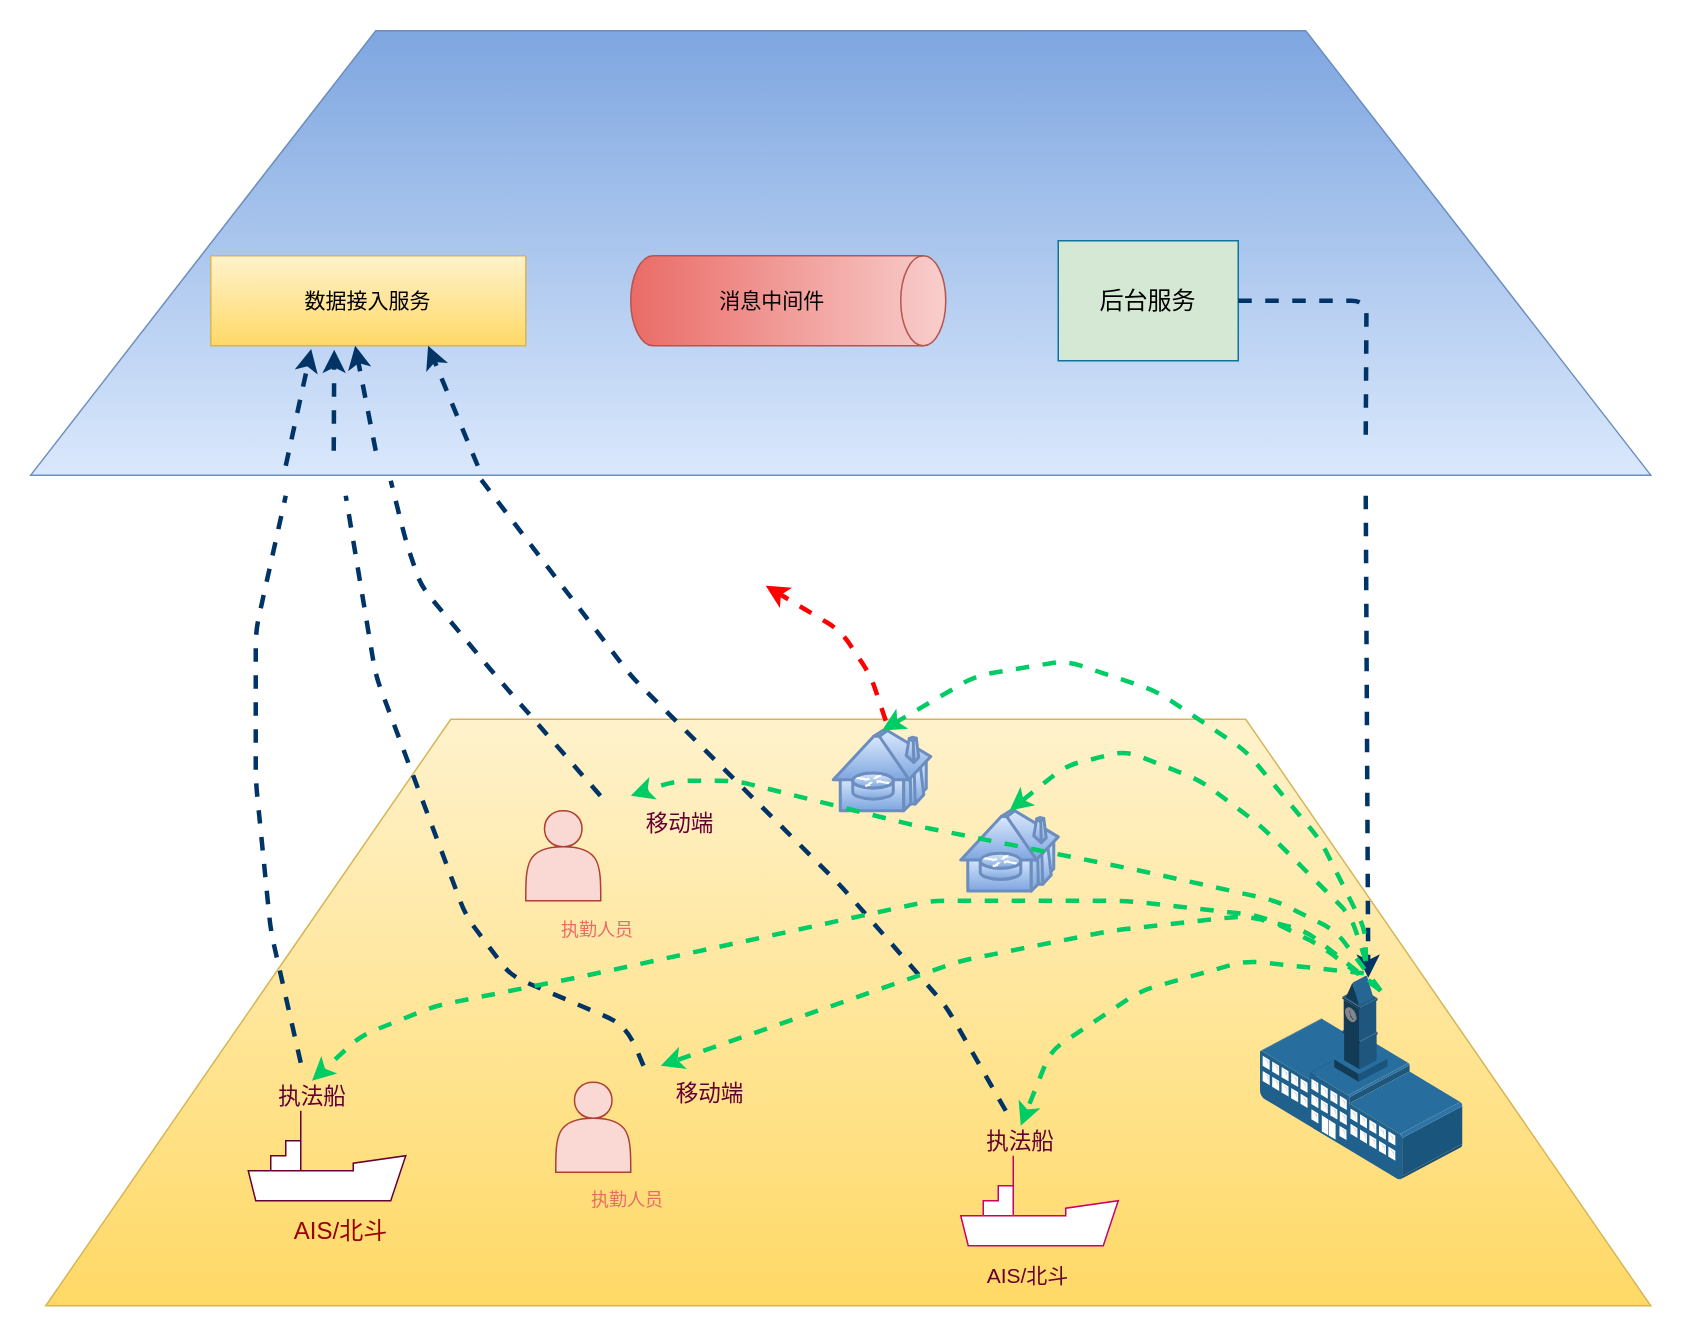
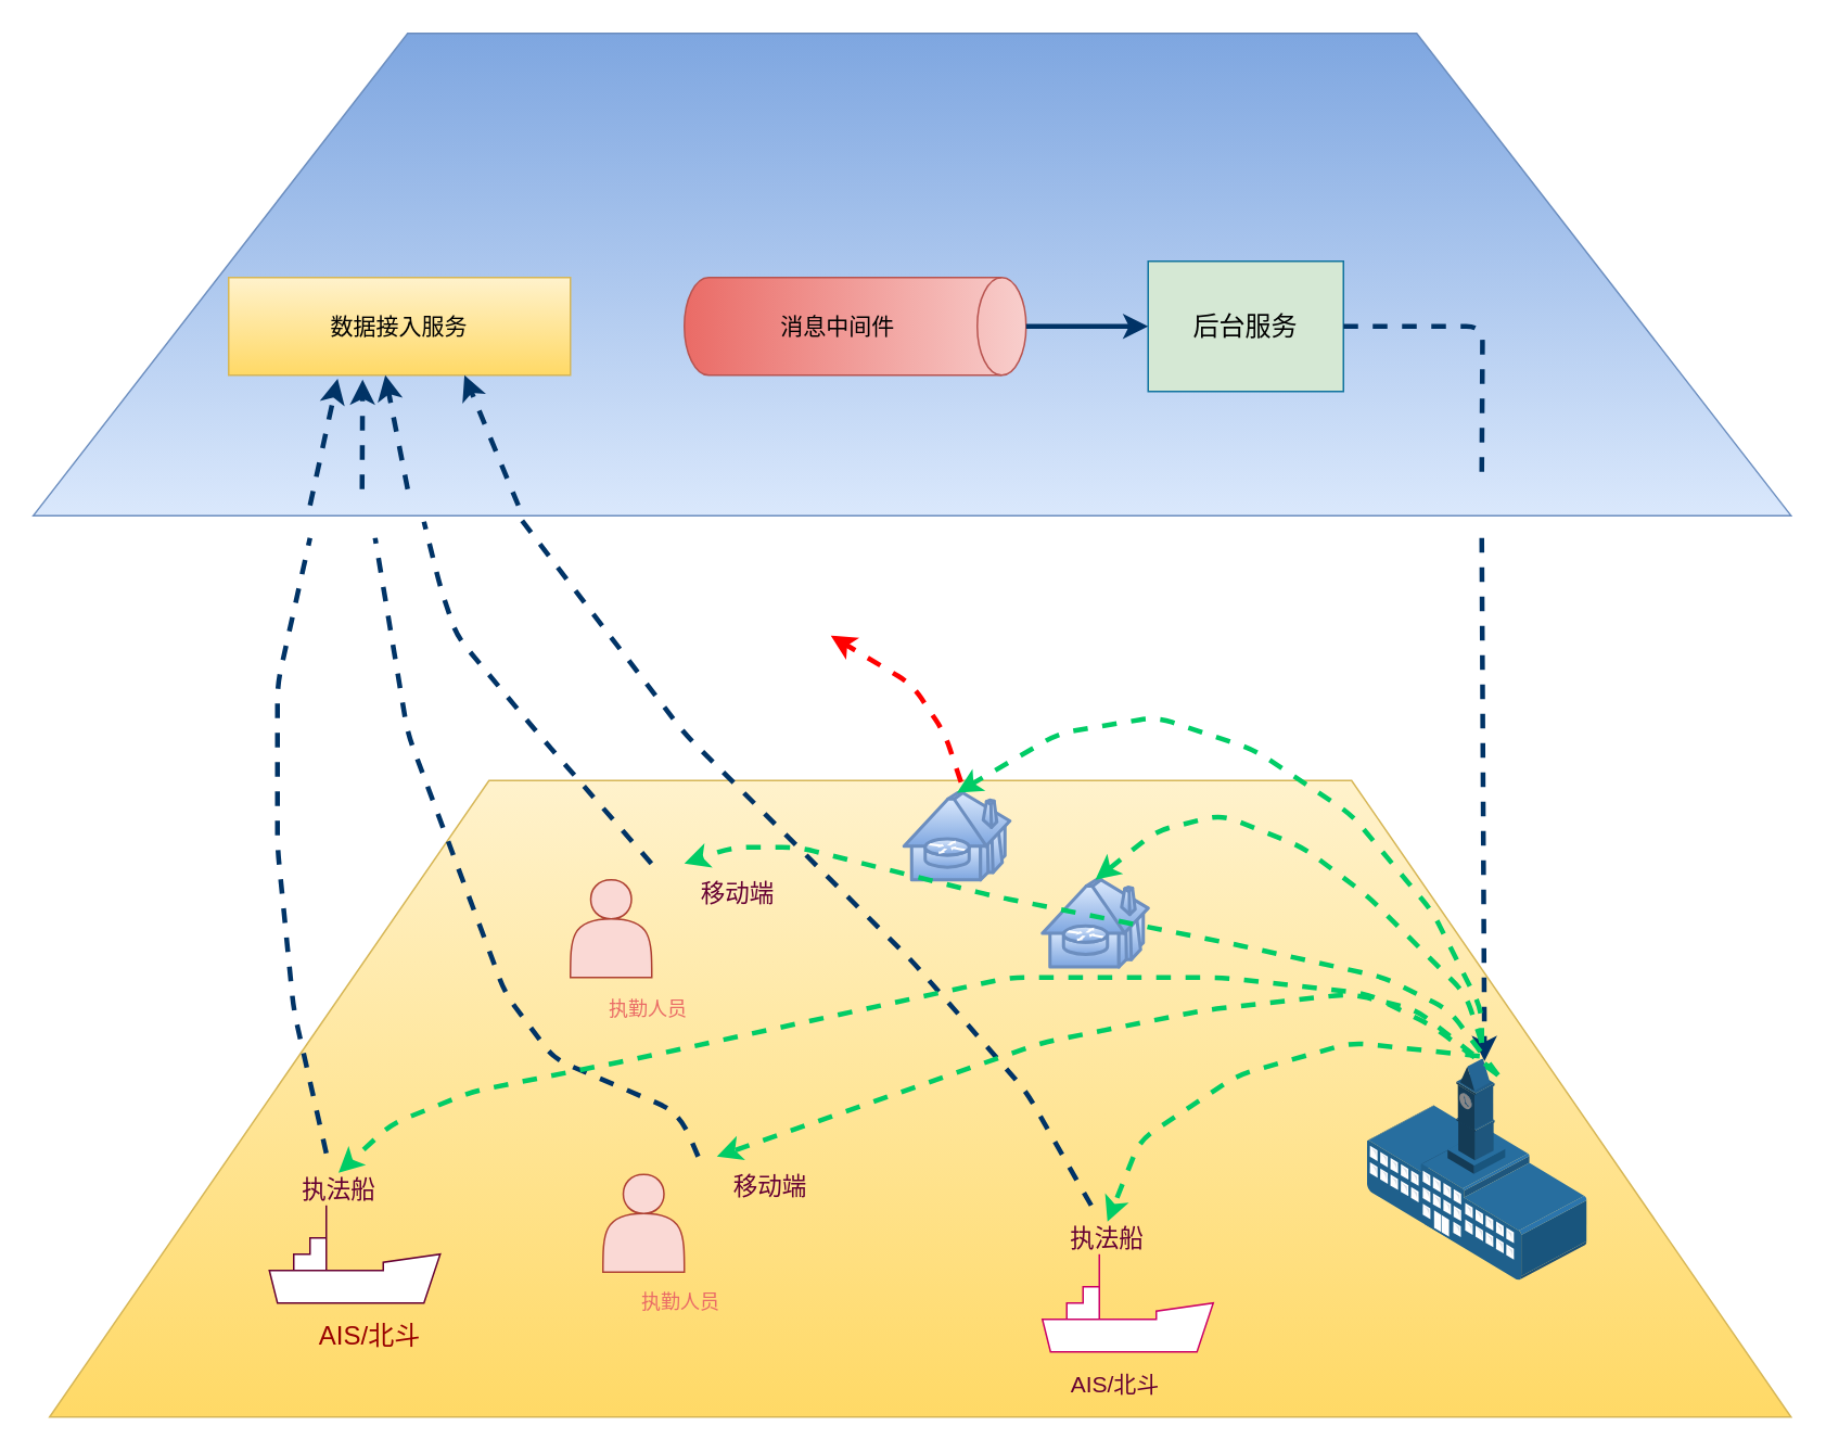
  <mxCell id="0" />
  <mxCell id="1" parent="0" />
  <mxCell id="2" value="" style="shape=trapezoid;perimeter=trapezoidPerimeter;whiteSpace=wrap;html=1;fixedSize=1;fontSize=14;size=230;fillColor=#dae8fc;strokeColor=#6c8ebf;gradientColor=#7ea6e0;gradientDirection=north;" vertex="1" parent="1"><mxGeometry x="20" y="20" width="1080" height="296.25" as="geometry" /></mxCell>
  <mxCell id="3" value="" style="shape=trapezoid;perimeter=trapezoidPerimeter;whiteSpace=wrap;html=1;fixedSize=1;fontSize=14;size=270;fillColor=#fff2cc;strokeColor=#d6b656;gradientColor=#ffd966;" vertex="1" parent="1"><mxGeometry x="30" y="479" width="1070" height="391" as="geometry" /></mxCell>
  <mxCell id="4" value="" style="verticalLabelPosition=bottom;outlineConnect=0;align=center;dashed=0;html=1;verticalAlign=top;shape=mxgraph.pid.misc.ship;strokeColor=#660033;" vertex="1" parent="1"><mxGeometry x="165" y="740" width="105" height="60" as="geometry" /></mxCell>
  <mxCell id="5" value="" style="verticalLabelPosition=bottom;outlineConnect=0;align=center;dashed=0;html=1;verticalAlign=top;shape=mxgraph.pid.misc.ship;strokeColor=#CC0066;" vertex="1" parent="1"><mxGeometry x="640" y="770" width="105" height="60" as="geometry" /></mxCell>
  <mxCell id="6" value="数据接入服务" style="rounded=0;whiteSpace=wrap;html=1;fontSize=14;fillColor=#fff2cc;strokeColor=#d6b656;gradientDirection=south;gradientColor=#ffd966;" vertex="1" parent="1"><mxGeometry x="140" y="170" width="210" height="60" as="geometry" /></mxCell>
  <mxCell id="7" value="执法船" style="text;html=1;strokeColor=none;fillColor=none;align=center;verticalAlign=middle;whiteSpace=wrap;rounded=0;fontSize=15;fontColor=#660033;" vertex="1" parent="1"><mxGeometry x="182.5" y="720" width="50" height="20" as="geometry" /></mxCell>
  <mxCell id="8" value="AIS/北斗" style="text;html=1;strokeColor=none;fillColor=none;align=center;verticalAlign=middle;whiteSpace=wrap;rounded=0;fontSize=16;fontColor=#990000;" vertex="1" parent="1"><mxGeometry x="182.5" y="810" width="87.5" height="20" as="geometry" /></mxCell>
  <mxCell id="9" value="&amp;nbsp;消息中间件" style="shape=cylinder3;whiteSpace=wrap;html=1;boundedLbl=1;backgroundOutline=1;size=15;fontSize=14;strokeColor=#b85450;gradientColor=#ea6b66;direction=south;fillColor=#f8cecc;rotation=0;" vertex="1" parent="1"><mxGeometry x="420" y="170" width="210" height="60" as="geometry" /></mxCell>
  <mxCell id="10" value="AIS/北斗" style="text;html=1;strokeColor=none;fillColor=none;align=center;verticalAlign=middle;whiteSpace=wrap;rounded=0;fontSize=14;fontColor=#660033;" vertex="1" parent="1"><mxGeometry x="655" y="840" width="60" height="20" as="geometry" /></mxCell>
  <mxCell id="11" value="执法船" style="text;html=1;strokeColor=none;fillColor=none;align=center;verticalAlign=middle;whiteSpace=wrap;rounded=0;fontSize=15;fontColor=#660033;" vertex="1" parent="1"><mxGeometry x="655" y="750" width="50" height="20" as="geometry" /></mxCell>
  <mxCell id="12" value="" style="group" vertex="1" connectable="0" parent="1"><mxGeometry x="350" y="530" width="127.5" height="100" as="geometry" /></mxCell>
  <mxCell id="13" value="执勤人员" style="text;html=1;strokeColor=none;fillColor=none;align=center;verticalAlign=middle;whiteSpace=wrap;rounded=0;fontColor=#EA6B66;" vertex="1" parent="12"><mxGeometry x="17.5" y="80" width="60" height="20" as="geometry" /></mxCell>
  <mxCell id="14" value="" style="group" vertex="1" connectable="0" parent="12"><mxGeometry width="127.5" height="70" as="geometry" /></mxCell>
  <mxCell id="15" value="移动端" style="text;html=1;strokeColor=none;fillColor=none;align=center;verticalAlign=middle;whiteSpace=wrap;rounded=0;fontSize=15;fontColor=#660033;" vertex="1" parent="14"><mxGeometry x="77.5" y="7.5" width="50" height="20" as="geometry" /></mxCell>
  <mxCell id="16" value="" style="shape=actor;whiteSpace=wrap;html=1;fillColor=#fad9d5;strokeColor=#ae4132;" vertex="1" parent="14"><mxGeometry y="10" width="50" height="60" as="geometry" /></mxCell>
  <mxCell id="17" value="" style="shape=image;html=1;verticalAlign=top;verticalLabelPosition=bottom;labelBackgroundColor=#ffffff;imageAspect=0;aspect=fixed;image=https://cdn2.iconfinder.com/data/icons/kitchen-appliances-computers-and-electronics/32/Appliances-06-128.png;gradientColor=#ffffff;fontColor=#EA6B66;" vertex="1" parent="14"><mxGeometry x="41" width="35" height="35" as="geometry" /></mxCell>
  <mxCell id="18" value="" style="group" vertex="1" connectable="0" parent="1"><mxGeometry x="370" y="710" width="127.5" height="100" as="geometry" /></mxCell>
  <mxCell id="19" value="执勤人员" style="text;html=1;strokeColor=none;fillColor=none;align=center;verticalAlign=middle;whiteSpace=wrap;rounded=0;fontColor=#EA6B66;" vertex="1" parent="18"><mxGeometry x="17.5" y="80" width="60" height="20" as="geometry" /></mxCell>
  <mxCell id="20" value="移动端" style="text;html=1;strokeColor=none;fillColor=none;align=center;verticalAlign=middle;whiteSpace=wrap;rounded=0;fontSize=15;fontColor=#660033;" vertex="1" parent="18"><mxGeometry x="77.5" y="7.5" width="50" height="20" as="geometry" /></mxCell>
  <mxCell id="21" value="" style="shape=actor;whiteSpace=wrap;html=1;fillColor=#fad9d5;strokeColor=#ae4132;" vertex="1" parent="18"><mxGeometry y="11" width="50" height="60" as="geometry" /></mxCell>
  <mxCell id="22" value="" style="shape=image;html=1;verticalAlign=top;verticalLabelPosition=bottom;labelBackgroundColor=#ffffff;imageAspect=0;aspect=fixed;image=https://cdn2.iconfinder.com/data/icons/kitchen-appliances-computers-and-electronics/32/Appliances-06-128.png;gradientColor=#ffffff;fontColor=#EA6B66;" vertex="1" parent="18"><mxGeometry x="41" width="35" height="35" as="geometry" /></mxCell>
  <mxCell id="23" value="" style="points=[];aspect=fixed;html=1;align=center;shadow=0;dashed=0;image;image=img/lib/allied_telesis/buildings/School_Building.svg;fontSize=14;fontColor=#0F0C0E;strokeColor=#CC0066;fillColor=none;gradientColor=#ffffff;" vertex="1" parent="1"><mxGeometry x="840" y="650" width="135" height="136.47" as="geometry" /></mxCell>
  <mxCell id="24" value="后台服务" style="rounded=0;whiteSpace=wrap;html=1;fontSize=16;strokeColor=#10739e;fillColor=#d5e8d4;" vertex="1" parent="1"><mxGeometry x="705" y="160" width="120" height="80" as="geometry" /></mxCell>
  <mxCell id="25" value="" style="shape=image;html=1;verticalAlign=top;verticalLabelPosition=bottom;labelBackgroundColor=#ffffff;imageAspect=0;aspect=fixed;image=https://cdn1.iconfinder.com/data/icons/innovation-technology-2/512/tech_0011-128.png;fontSize=16;fontColor=#0F0C0E;strokeColor=#CC0066;fillColor=none;gradientColor=#ffffff;" vertex="1" parent="1"><mxGeometry x="410" y="310" width="128" height="128" as="geometry" /></mxCell>
  <mxCell id="26" value="" style="endArrow=none;html=1;dashed=1;fontSize=16;fontColor=#0F0C0E;strokeColor=#003366;strokeWidth=3;" edge="1" parent="1"><mxGeometry width="50" height="50" relative="1" as="geometry"><mxPoint x="200" y="708" as="sourcePoint" /><mxPoint x="190" y="330" as="targetPoint" /><Array as="points"><mxPoint x="180" y="620" /><mxPoint x="170" y="520" /><mxPoint x="170" y="420" /></Array></mxGeometry></mxCell>
  <mxCell id="27" value="" style="endArrow=classic;html=1;dashed=1;fontSize=16;fontColor=#0F0C0E;strokeColor=#003366;strokeWidth=3;entryX=0.319;entryY=1.037;entryDx=0;entryDy=0;entryPerimeter=0;" edge="1" parent="1" target="6"><mxGeometry width="50" height="50" relative="1" as="geometry"><mxPoint x="190" y="310" as="sourcePoint" /><mxPoint x="160" y="360" as="targetPoint" /></mxGeometry></mxCell>
  <mxCell id="28" value="" style="endArrow=none;html=1;dashed=1;fontSize=16;fontColor=#0F0C0E;strokeColor=#003366;strokeWidth=3;" edge="1" parent="1"><mxGeometry width="50" height="50" relative="1" as="geometry"><mxPoint x="670" y="740" as="sourcePoint" /><mxPoint x="320" y="319" as="targetPoint" /><Array as="points"><mxPoint x="630" y="670" /><mxPoint x="560" y="590" /><mxPoint x="420" y="450" /></Array></mxGeometry></mxCell>
  <mxCell id="29" value="" style="endArrow=classic;html=1;dashed=1;fontSize=16;fontColor=#0F0C0E;strokeColor=#003366;strokeWidth=3;entryX=0.69;entryY=1;entryDx=0;entryDy=0;entryPerimeter=0;" edge="1" parent="1" target="6"><mxGeometry width="50" height="50" relative="1" as="geometry"><mxPoint x="318" y="310" as="sourcePoint" /><mxPoint x="294" y="240" as="targetPoint" /></mxGeometry></mxCell>
  <mxCell id="30" value="" style="endArrow=none;html=1;dashed=1;fontSize=16;fontColor=#0F0C0E;strokeColor=#003366;strokeWidth=3;exitX=0.25;exitY=0;exitDx=0;exitDy=0;" edge="1" parent="1" source="17"><mxGeometry width="50" height="50" relative="1" as="geometry"><mxPoint x="380" y="530" as="sourcePoint" /><mxPoint x="260" y="320" as="targetPoint" /><Array as="points"><mxPoint x="330" y="450" /><mxPoint x="280" y="390" /><mxPoint x="270" y="360" /></Array></mxGeometry></mxCell>
  <mxCell id="31" value="" style="endArrow=classic;html=1;dashed=1;fontSize=16;fontColor=#0F0C0E;strokeColor=#003366;strokeWidth=3;" edge="1" parent="1"><mxGeometry width="50" height="50" relative="1" as="geometry"><mxPoint x="250" y="300" as="sourcePoint" /><mxPoint x="236.25" y="230" as="targetPoint" /><Array as="points" /></mxGeometry></mxCell>
  <mxCell id="32" value="" style="endArrow=none;html=1;dashed=1;fontSize=16;fontColor=#0F0C0E;strokeColor=#003366;strokeWidth=3;exitX=0.5;exitY=0;exitDx=0;exitDy=0;" edge="1" parent="1" source="22"><mxGeometry width="50" height="50" relative="1" as="geometry"><mxPoint x="90" y="440" as="sourcePoint" /><mxPoint x="230" y="330" as="targetPoint" /><Array as="points"><mxPoint x="420" y="690" /><mxPoint x="410" y="680" /><mxPoint x="340" y="650" /><mxPoint x="310" y="610" /><mxPoint x="250" y="450" /></Array></mxGeometry></mxCell>
  <mxCell id="33" value="" style="endArrow=classic;html=1;dashed=1;fontSize=16;fontColor=#0F0C0E;strokeColor=#003366;strokeWidth=3;entryX=0.392;entryY=1.044;entryDx=0;entryDy=0;entryPerimeter=0;" edge="1" parent="1" target="6"><mxGeometry width="50" height="50" relative="1" as="geometry"><mxPoint x="222" y="300" as="sourcePoint" /><mxPoint x="150" y="370" as="targetPoint" /></mxGeometry></mxCell>
+ <mxCell id="34" value="" style="endArrow=classic;html=1;fontSize=16;fontColor=#0F0C0E;strokeColor=#003366;strokeWidth=3;entryX=0;entryY=0.5;entryDx=0;entryDy=0;exitX=0.5;exitY=0;exitDx=0;exitDy=0;exitPerimeter=0;" edge="1" parent="1" source="9" target="24"><mxGeometry width="50" height="50" relative="1" as="geometry"><mxPoint x="70" y="450" as="sourcePoint" /><mxPoint x="120" y="400" as="targetPoint" /></mxGeometry></mxCell>
  <mxCell id="35" value="" style="shape=mxgraph.cisco.buildings.telecommuter_house;html=1;pointerEvents=1;dashed=0;fillColor=#dae8fc;strokeColor=#6c8ebf;strokeWidth=2;verticalLabelPosition=bottom;verticalAlign=top;align=center;outlineConnect=0;fontSize=16;gradientColor=#7ea6e0;" vertex="1" parent="1"><mxGeometry x="640" y="540" width="65" height="53.53" as="geometry" /></mxCell>
  <mxCell id="36" value="" style="shape=mxgraph.cisco.buildings.telecommuter_house;html=1;pointerEvents=1;dashed=0;fillColor=#dae8fc;strokeColor=#6c8ebf;strokeWidth=2;verticalLabelPosition=bottom;verticalAlign=top;align=center;outlineConnect=0;fontSize=16;gradientColor=#7ea6e0;" vertex="1" parent="1"><mxGeometry x="555" y="486.47" width="65" height="53.53" as="geometry" /></mxCell>
  <mxCell id="37" value="" style="endArrow=none;html=1;fontSize=16;fontColor=#0F0C0E;strokeColor=#003366;strokeWidth=3;exitX=1;exitY=0.5;exitDx=0;exitDy=0;edgeStyle=orthogonalEdgeStyle;dashed=1;" edge="1" parent="1" source="24"><mxGeometry width="50" height="50" relative="1" as="geometry"><mxPoint x="1040" y="480" as="sourcePoint" /><mxPoint x="910" y="290" as="targetPoint" /></mxGeometry></mxCell>
  <mxCell id="38" value="" style="endArrow=classic;html=1;dashed=1;fontSize=16;fontColor=#0F0C0E;strokeColor=#003366;strokeWidth=3;entryX=0.531;entryY=0.01;entryDx=0;entryDy=0;entryPerimeter=0;" edge="1" parent="1" target="23"><mxGeometry width="50" height="50" relative="1" as="geometry"><mxPoint x="910" y="330" as="sourcePoint" /><mxPoint x="1090" y="470" as="targetPoint" /></mxGeometry></mxCell>
  <mxCell id="39" value="" style="endArrow=classic;html=1;dashed=1;fontSize=16;fontColor=#0F0C0E;strokeColor=#00CC66;strokeWidth=3;entryX=0.5;entryY=0;entryDx=0;entryDy=0;entryPerimeter=0;" edge="1" parent="1" target="35"><mxGeometry width="50" height="50" relative="1" as="geometry"><mxPoint x="910" y="640" as="sourcePoint" /><mxPoint x="760" y="510" as="targetPoint" /><Array as="points"><mxPoint x="900" y="610" /><mxPoint x="870" y="580" /><mxPoint x="840" y="550" /><mxPoint x="800" y="520" /><mxPoint x="750" y="500" /><mxPoint x="710" y="510" /></Array></mxGeometry></mxCell>
  <mxCell id="40" value="" style="endArrow=classic;html=1;dashed=1;fontSize=16;fontColor=#0F0C0E;strokeColor=#00CC66;strokeWidth=3;entryX=0.5;entryY=0;entryDx=0;entryDy=0;entryPerimeter=0;" edge="1" parent="1" target="36"><mxGeometry width="50" height="50" relative="1" as="geometry"><mxPoint x="910" y="640" as="sourcePoint" /><mxPoint x="682.5" y="550" as="targetPoint" /><Array as="points"><mxPoint x="910" y="620" /><mxPoint x="880" y="560" /><mxPoint x="830" y="500" /><mxPoint x="770" y="460" /><mxPoint x="710" y="440" /><mxPoint x="650" y="450" /></Array></mxGeometry></mxCell>
  <mxCell id="41" value="" style="endArrow=classic;html=1;dashed=1;fontSize=16;fontColor=#0F0C0E;strokeColor=#00CC66;strokeWidth=3;entryX=0.5;entryY=0;entryDx=0;entryDy=0;exitX=0.509;exitY=-0.012;exitDx=0;exitDy=0;exitPerimeter=0;" edge="1" parent="1" source="23" target="11"><mxGeometry width="50" height="50" relative="1" as="geometry"><mxPoint x="900" y="960" as="sourcePoint" /><mxPoint x="950" y="910" as="targetPoint" /><Array as="points"><mxPoint x="830" y="640" /><mxPoint x="760" y="660" /><mxPoint x="700" y="700" /></Array></mxGeometry></mxCell>
  <mxCell id="42" value="" style="endArrow=classic;html=1;dashed=1;fontSize=16;fontColor=#0F0C0E;strokeColor=#00CC66;strokeWidth=3;exitX=0.509;exitY=-0.012;exitDx=0;exitDy=0;exitPerimeter=0;" edge="1" parent="1"><mxGeometry width="50" height="50" relative="1" as="geometry"><mxPoint x="918.715" y="658.362" as="sourcePoint" /><mxPoint x="440" y="710" as="targetPoint" /><Array as="points"><mxPoint x="870" y="620" /><mxPoint x="830" y="610" /><mxPoint x="740" y="620" /><mxPoint x="640" y="640" /></Array></mxGeometry></mxCell>
  <mxCell id="43" value="" style="endArrow=classic;html=1;dashed=1;fontSize=16;fontColor=#0F0C0E;strokeColor=#00CC66;strokeWidth=3;" edge="1" parent="1"><mxGeometry width="50" height="50" relative="1" as="geometry"><mxPoint x="920" y="660" as="sourcePoint" /><mxPoint x="420" y="530" as="targetPoint" /><Array as="points"><mxPoint x="890" y="620" /><mxPoint x="850" y="600" /><mxPoint x="760" y="580" /><mxPoint x="610" y="550" /><mxPoint x="490" y="520" /><mxPoint x="450" y="520" /></Array></mxGeometry></mxCell>
  <mxCell id="44" value="" style="endArrow=classic;html=1;dashed=1;fontSize=16;fontColor=#0F0C0E;strokeColor=#00CC66;strokeWidth=3;entryX=0.5;entryY=0;entryDx=0;entryDy=0;" edge="1" parent="1" target="7"><mxGeometry width="50" height="50" relative="1" as="geometry"><mxPoint x="920" y="660" as="sourcePoint" /><mxPoint x="440" y="730" as="targetPoint" /><Array as="points"><mxPoint x="880" y="630" /><mxPoint x="840" y="610" /><mxPoint x="750" y="600" /><mxPoint x="620" y="600" /><mxPoint x="390" y="650" /><mxPoint x="290" y="670" /><mxPoint x="240" y="690" /></Array></mxGeometry></mxCell>
  <mxCell id="45" value="" style="endArrow=classic;html=1;dashed=1;fontSize=16;fontColor=#0F0C0E;strokeWidth=3;strokeColor=#FF0000;" edge="1" parent="1"><mxGeometry width="50" height="50" relative="1" as="geometry"><mxPoint x="590" y="480" as="sourcePoint" /><mxPoint x="510" y="390" as="targetPoint" /><Array as="points"><mxPoint x="580" y="450" /><mxPoint x="560" y="420" /></Array></mxGeometry></mxCell>
